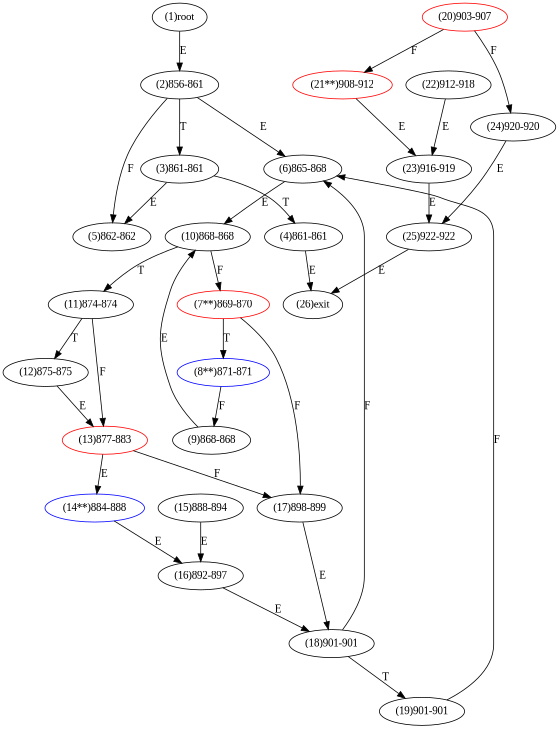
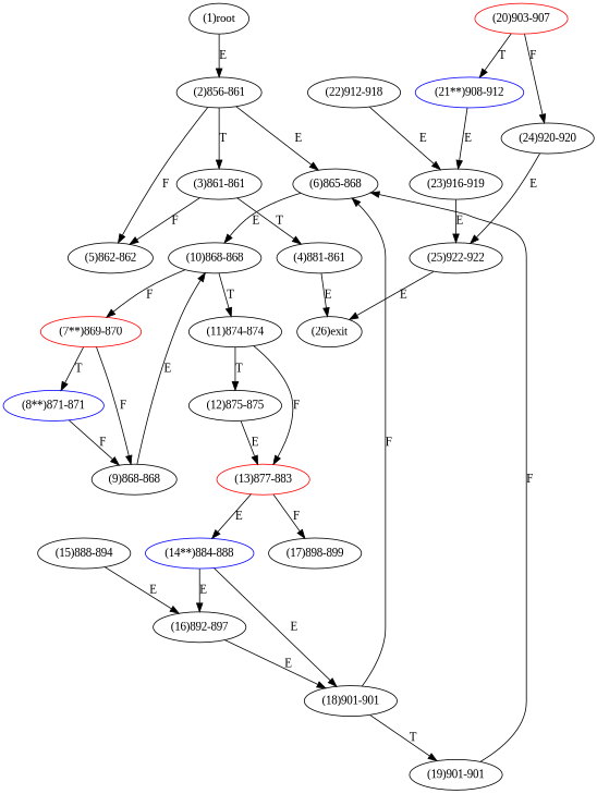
  digraph {
    fontname="Liberation Serif"
    node [fontname="Liberation Serif"]
    edge [fontname="Liberation Serif"]
    n1 [label="(1)root"]
    n2 [label="(2)856-861"]
    n3 [label="(3)861-861"]
    n4 [label="(5)862-862"]
    n5 [label="(6)865-868"]
-   n6 [label="(4)861-861"]
+   n6 [label="(4)881-861"]
    n7 [label="(26)exit"]
    n8 [label="(10)868-868"]
    n9 [color=red label="(7**)869-870"]
    n10 [label="(11)874-874"]
    n11 [color=blue label="(8**)871-871"]
    n12 [label="(9)868-868"]
    n13 [label="(12)875-875"]
    n14 [color=red label="(13)877-883"]
    n15 [color=blue label="(14**)884-888"]
    n16 [label="(17)898-899"]
    n17 [label="(16)892-897"]
    n18 [label="(18)901-901"]
    n19 [label="(15)888-894"]
    n20 [label="(19)901-901"]
    n21 [color=red label="(20)903-907"]
-   n22 [color=red label="(21**)908-912"]
+   n22 [color=blue label="(21**)908-912"]
    n23 [label="(24)920-920"]
    n24 [label="(23)916-919"]
    n25 [label="(25)922-922"]
    n26 [label="(22)912-918"]
    n1 -> n2 [label=E]
    n2 -> n3 [label=T]
    n2 -> n4 [label=F]
    n2 -> n5 [label=E]
-   n3 -> n4 [label=E]
+   n3 -> n4 [label=F]
    n3 -> n6 [label=T]
    n5 -> n8 [label=E]
    n6 -> n7 [label=E]
    n8 -> n9 [label=F]
    n8 -> n10 [label=T]
    n9 -> n11 [label=T]
-   n9 -> n16 [label=F]
+   n9 -> n12 [label=F]
    n10 -> n13 [label=T]
    n10 -> n14 [label=F]
    n11 -> n12 [label=F]
    n12 -> n8 [label=E]
    n13 -> n14 [label=E]
    n14 -> n15 [label=E]
    n14 -> n16 [label=F]
    n15 -> n17 [label=E]
-   n16 -> n18 [label=E]
+   n15 -> n18 [label=E]
    n17 -> n18 [label=E]
    n18 -> n5 [label=F]
    n18 -> n20 [label=T]
    n19 -> n17 [label=E]
    n20 -> n5 [label=F]
-   n21 -> n22 [label=F]
+   n21 -> n22 [label=T]
    n21 -> n23 [label=F]
    n22 -> n24 [label=E]
    n23 -> n25 [label=E]
    n24 -> n25 [label=E]
    n25 -> n7 [label=E]
    n26 -> n24 [label=E]
  }
